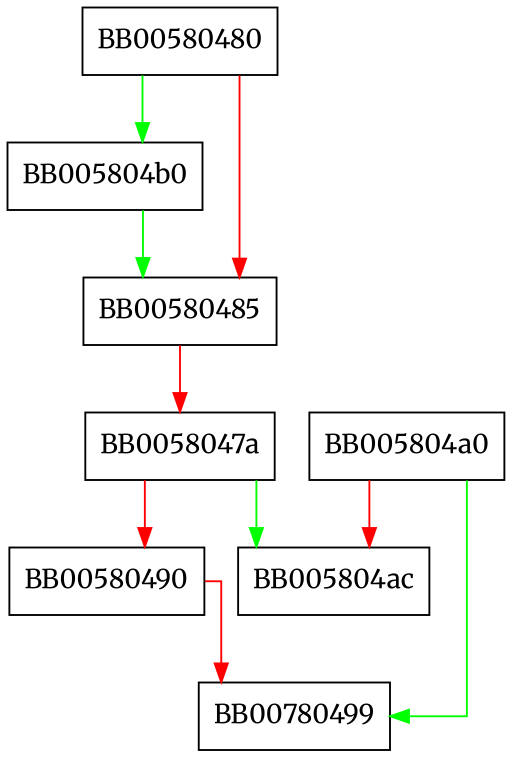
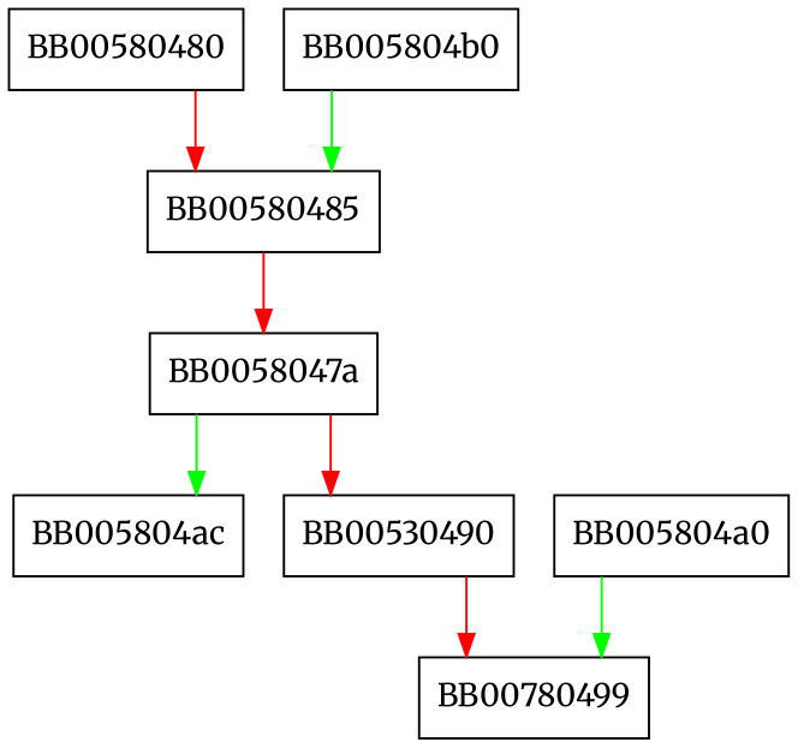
  digraph {
    fontname=Merriweather
    splines=ortho
    node [fontname=Merriweather shape=box]
    edge [color=red fontname=Merriweather]
    BB00580480
    BB005804b0
    BB00580485
    n4 [label=BB0058047a]
    BB005804ac
-   BB00580490
+   BB00580490 [label=BB00530490]
    n7 [label=BB00780499]
    BB005804a0
-   BB00580480 -> BB005804b0 [color=green]
    BB00580480 -> BB00580485
    BB005804b0 -> BB00580485 [color=green]
    BB00580485 -> n4
    n4 -> BB005804ac [color=green]
    n4 -> BB00580490
    BB00580490 -> n7
-   BB005804a0 -> BB005804ac
    BB005804a0 -> n7 [color=green]
  }
